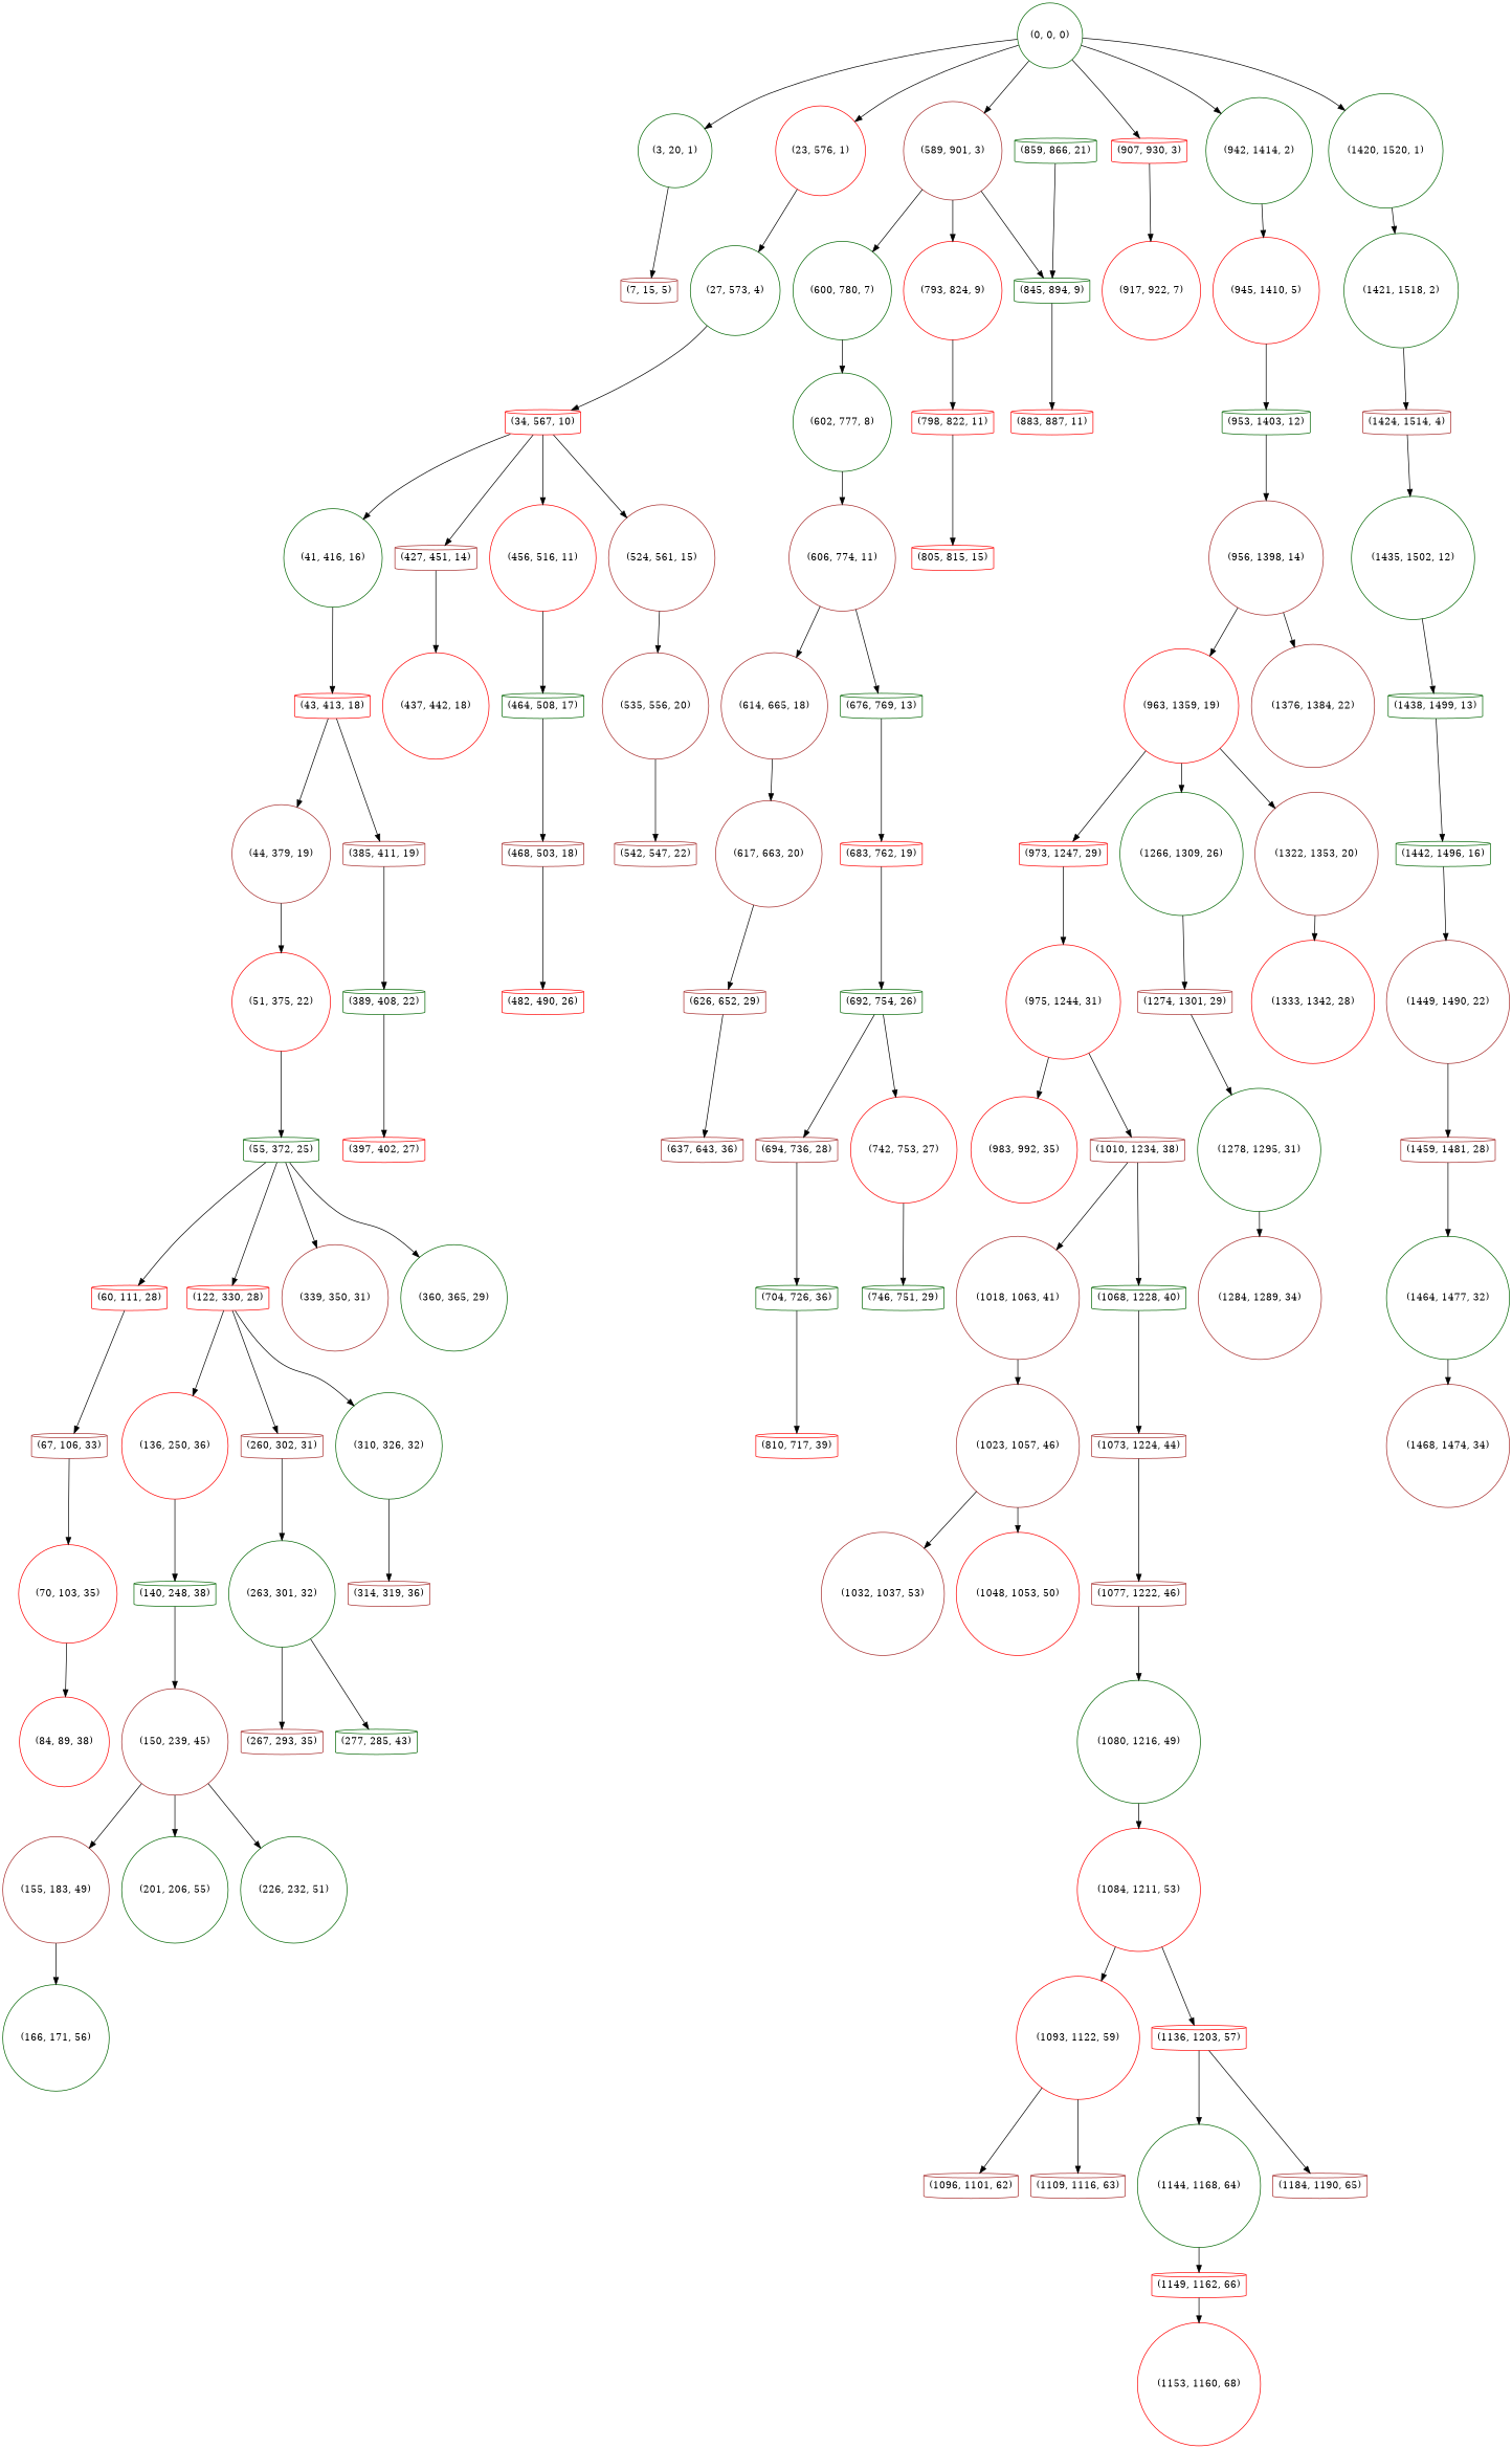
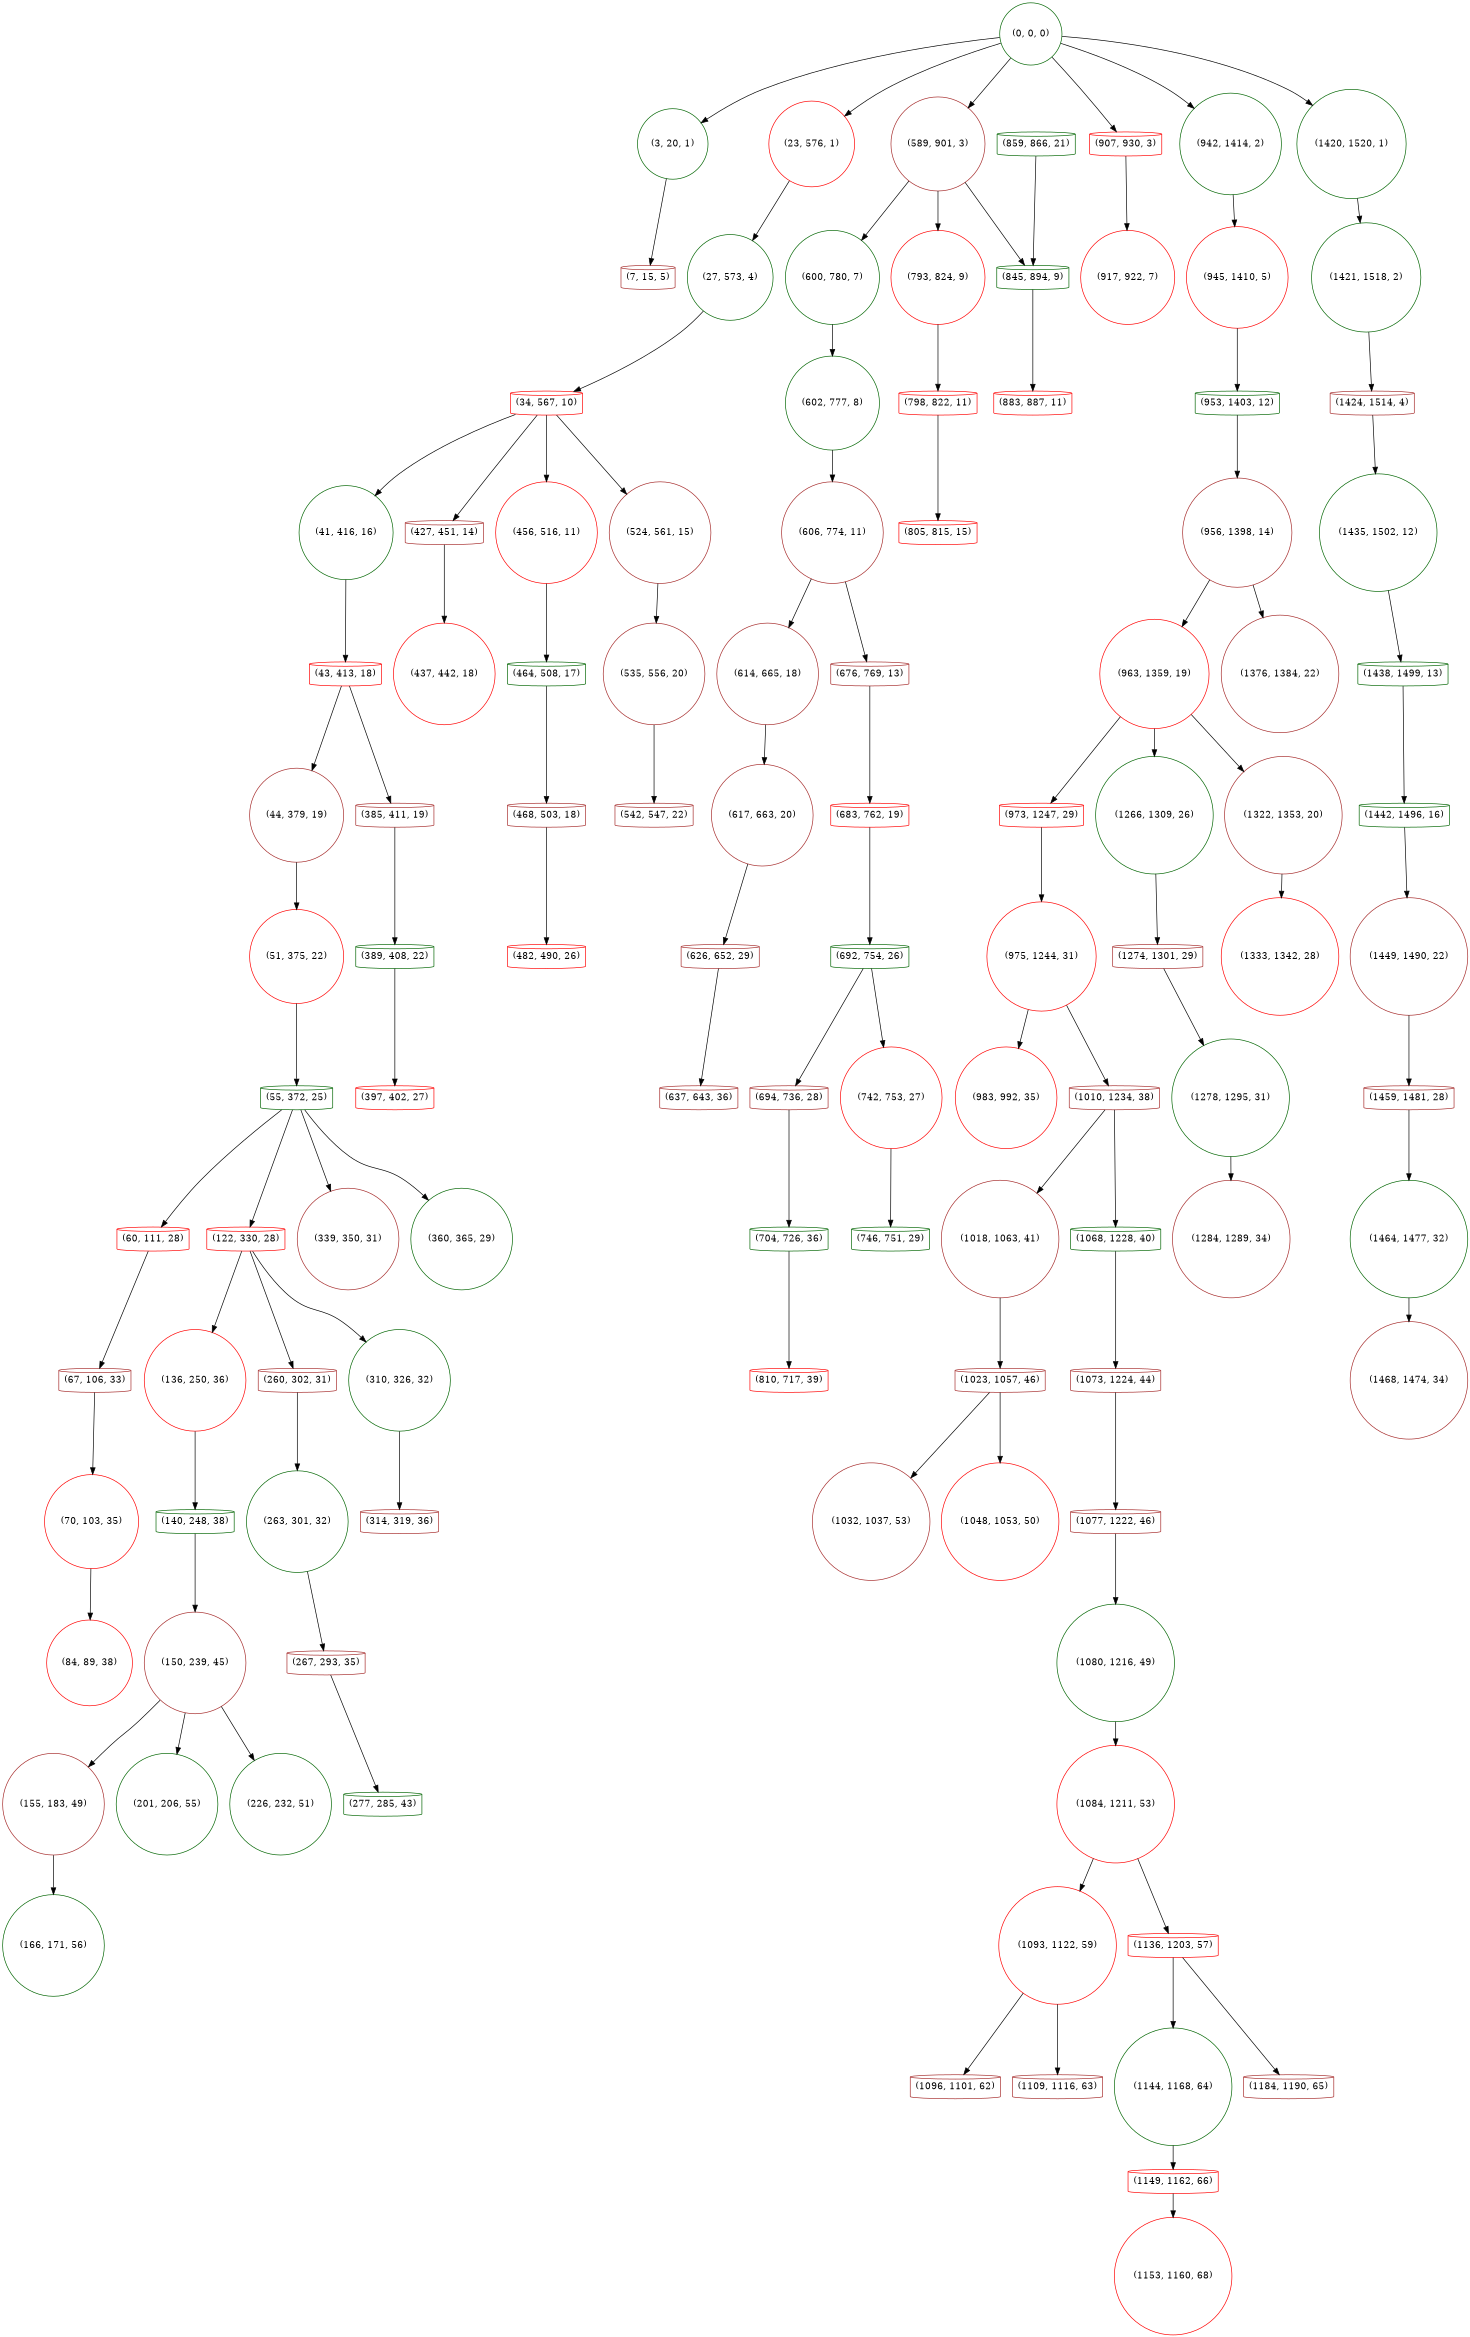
  digraph {
    node [color=brown shape=circle]
    "(0, 0, 0)" [color=darkgreen]
    "(3, 20, 1)" [color=darkgreen]
    "(23, 576, 1)" [color=red]
    "(589, 901, 3)"
    "(907, 930, 3)" [color=red shape=cylinder]
    "(942, 1414, 2)" [color=darkgreen]
    "(1420, 1520, 1)" [color=darkgreen]
    "(7, 15, 5)" [shape=cylinder]
    "(27, 573, 4)" [color=darkgreen]
    "(600, 780, 7)" [color=darkgreen]
    "(793, 824, 9)" [color=red]
    "(845, 894, 9)" [color=darkgreen shape=cylinder]
    "(917, 922, 7)" [color=red]
    "(945, 1410, 5)" [color=red]
    "(1421, 1518, 2)" [color=darkgreen]
    "(34, 567, 10)" [color=red shape=cylinder]
    "(41, 416, 16)" [color=darkgreen]
    "(427, 451, 14)" [shape=cylinder]
    "(456, 516, 11)" [color=red]
    "(524, 561, 15)"
    "(43, 413, 18)" [color=red shape=cylinder]
    "(437, 442, 18)" [color=red]
    "(464, 508, 17)" [color=darkgreen shape=cylinder]
    "(535, 556, 20)"
    "(44, 379, 19)"
    "(385, 411, 19)" [shape=cylinder]
    "(51, 375, 22)" [color=red]
    "(389, 408, 22)" [color=darkgreen shape=cylinder]
    "(55, 372, 25)" [color=darkgreen shape=cylinder]
    "(60, 111, 28)" [color=red shape=cylinder]
    "(122, 330, 28)" [color=red shape=cylinder]
    "(339, 350, 31)"
    "(360, 365, 29)" [color=darkgreen]
    "(67, 106, 33)" [shape=cylinder]
    "(136, 250, 36)" [color=red]
    "(260, 302, 31)" [shape=cylinder]
    "(310, 326, 32)" [color=darkgreen]
    "(70, 103, 35)" [color=red]
    "(84, 89, 38)" [color=red]
    "(140, 248, 38)" [color=darkgreen shape=cylinder]
    "(263, 301, 32)" [color=darkgreen]
    "(314, 319, 36)" [shape=cylinder]
    "(150, 239, 45)"
    "(155, 183, 49)"
    "(201, 206, 55)" [color=darkgreen]
    "(226, 232, 51)" [color=darkgreen]
    "(166, 171, 56)" [color=darkgreen]
    "(267, 293, 35)" [shape=cylinder]
    "(277, 285, 43)" [color=darkgreen shape=cylinder]
    "(397, 402, 27)" [color=red shape=cylinder]
    "(468, 503, 18)" [shape=cylinder]
    "(482, 490, 26)" [color=red shape=cylinder]
    "(542, 547, 22)" [shape=cylinder]
    "(602, 777, 8)" [color=darkgreen]
    "(798, 822, 11)" [color=red shape=cylinder]
    "(883, 887, 11)" [color=red shape=cylinder]
    "(606, 774, 11)"
    "(614, 665, 18)"
-   "(676, 769, 13)" [color=darkgreen shape=cylinder]
+   "(676, 769, 13)" [shape=cylinder]
    "(617, 663, 20)"
    "(683, 762, 19)" [color=red shape=cylinder]
    "(626, 652, 29)" [shape=cylinder]
    "(637, 643, 36)" [shape=cylinder]
    "(692, 754, 26)" [color=darkgreen shape=cylinder]
    "(694, 736, 28)" [shape=cylinder]
    "(742, 753, 27)" [color=red]
    "(704, 726, 36)" [color=darkgreen shape=cylinder]
    "(746, 751, 29)" [color=darkgreen shape=cylinder]
    n69 [color=red label="(810, 717, 39)" shape=cylinder]
    "(805, 815, 15)" [color=red shape=cylinder]
    "(859, 866, 21)" [color=darkgreen shape=cylinder]
    "(953, 1403, 12)" [color=darkgreen shape=cylinder]
    "(956, 1398, 14)"
    "(963, 1359, 19)" [color=red]
    "(1376, 1384, 22)"
    "(973, 1247, 29)" [color=red shape=cylinder]
    "(1266, 1309, 26)" [color=darkgreen]
    "(1322, 1353, 20)"
    "(975, 1244, 31)" [color=red]
    "(1274, 1301, 29)" [shape=cylinder]
    "(1333, 1342, 28)" [color=red]
    "(983, 992, 35)" [color=red]
    "(1010, 1234, 38)" [shape=cylinder]
    "(1018, 1063, 41)"
    "(1068, 1228, 40)" [color=darkgreen shape=cylinder]
-   "(1023, 1057, 46)"
+   "(1023, 1057, 46)" [shape=cylinder]
    "(1073, 1224, 44)" [shape=cylinder]
    "(1032, 1037, 53)"
    "(1048, 1053, 50)" [color=red]
    "(1077, 1222, 46)" [shape=cylinder]
    "(1080, 1216, 49)" [color=darkgreen]
    "(1084, 1211, 53)" [color=red]
    "(1093, 1122, 59)" [color=red]
    "(1136, 1203, 57)" [color=red shape=cylinder]
    "(1096, 1101, 62)" [shape=cylinder]
    "(1109, 1116, 63)" [shape=cylinder]
    "(1144, 1168, 64)" [color=darkgreen]
    "(1184, 1190, 65)" [shape=cylinder]
    "(1149, 1162, 66)" [color=red shape=cylinder]
    "(1153, 1160, 68)" [color=red]
    "(1278, 1295, 31)" [color=darkgreen]
    "(1284, 1289, 34)"
    "(1424, 1514, 4)" [shape=cylinder]
    "(1435, 1502, 12)" [color=darkgreen]
    "(1438, 1499, 13)" [color=darkgreen shape=cylinder]
    "(1442, 1496, 16)" [color=darkgreen shape=cylinder]
    "(1449, 1490, 22)"
    "(1459, 1481, 28)" [shape=cylinder]
    "(1464, 1477, 32)" [color=darkgreen]
    "(1468, 1474, 34)"
    "(0, 0, 0)" -> "(3, 20, 1)"
    "(0, 0, 0)" -> "(23, 576, 1)"
    "(0, 0, 0)" -> "(589, 901, 3)"
    "(0, 0, 0)" -> "(907, 930, 3)"
    "(0, 0, 0)" -> "(942, 1414, 2)"
    "(0, 0, 0)" -> "(1420, 1520, 1)"
    "(3, 20, 1)" -> "(7, 15, 5)"
    "(23, 576, 1)" -> "(27, 573, 4)"
    "(589, 901, 3)" -> "(600, 780, 7)"
    "(589, 901, 3)" -> "(793, 824, 9)"
    "(589, 901, 3)" -> "(845, 894, 9)"
    "(907, 930, 3)" -> "(917, 922, 7)"
    "(942, 1414, 2)" -> "(945, 1410, 5)"
    "(1420, 1520, 1)" -> "(1421, 1518, 2)"
    "(27, 573, 4)" -> "(34, 567, 10)"
    "(600, 780, 7)" -> "(602, 777, 8)"
    "(793, 824, 9)" -> "(798, 822, 11)"
    "(845, 894, 9)" -> "(883, 887, 11)"
    "(945, 1410, 5)" -> "(953, 1403, 12)"
    "(1421, 1518, 2)" -> "(1424, 1514, 4)"
    "(34, 567, 10)" -> "(41, 416, 16)"
    "(34, 567, 10)" -> "(427, 451, 14)"
    "(34, 567, 10)" -> "(456, 516, 11)"
    "(34, 567, 10)" -> "(524, 561, 15)"
    "(41, 416, 16)" -> "(43, 413, 18)"
    "(427, 451, 14)" -> "(437, 442, 18)"
    "(456, 516, 11)" -> "(464, 508, 17)"
    "(524, 561, 15)" -> "(535, 556, 20)"
    "(43, 413, 18)" -> "(44, 379, 19)"
    "(43, 413, 18)" -> "(385, 411, 19)"
    "(464, 508, 17)" -> "(468, 503, 18)"
    "(535, 556, 20)" -> "(542, 547, 22)"
    "(44, 379, 19)" -> "(51, 375, 22)"
    "(385, 411, 19)" -> "(389, 408, 22)"
    "(51, 375, 22)" -> "(55, 372, 25)"
    "(389, 408, 22)" -> "(397, 402, 27)"
    "(55, 372, 25)" -> "(60, 111, 28)"
    "(55, 372, 25)" -> "(122, 330, 28)"
    "(55, 372, 25)" -> "(339, 350, 31)"
    "(55, 372, 25)" -> "(360, 365, 29)"
    "(60, 111, 28)" -> "(67, 106, 33)"
    "(122, 330, 28)" -> "(136, 250, 36)"
    "(122, 330, 28)" -> "(260, 302, 31)"
    "(122, 330, 28)" -> "(310, 326, 32)"
    "(67, 106, 33)" -> "(70, 103, 35)"
    "(136, 250, 36)" -> "(140, 248, 38)"
    "(260, 302, 31)" -> "(263, 301, 32)"
    "(310, 326, 32)" -> "(314, 319, 36)"
    "(70, 103, 35)" -> "(84, 89, 38)"
    "(140, 248, 38)" -> "(150, 239, 45)"
    "(263, 301, 32)" -> "(267, 293, 35)"
    "(150, 239, 45)" -> "(155, 183, 49)"
    "(150, 239, 45)" -> "(201, 206, 55)"
    "(150, 239, 45)" -> "(226, 232, 51)"
    "(155, 183, 49)" -> "(166, 171, 56)"
-   "(263, 301, 32)" -> "(277, 285, 43)"
+   "(267, 293, 35)" -> "(277, 285, 43)"
    "(468, 503, 18)" -> "(482, 490, 26)"
    "(602, 777, 8)" -> "(606, 774, 11)"
    "(798, 822, 11)" -> "(805, 815, 15)"
    "(606, 774, 11)" -> "(614, 665, 18)"
    "(606, 774, 11)" -> "(676, 769, 13)"
    "(614, 665, 18)" -> "(617, 663, 20)"
    "(676, 769, 13)" -> "(683, 762, 19)"
    "(617, 663, 20)" -> "(626, 652, 29)"
    "(683, 762, 19)" -> "(692, 754, 26)"
    "(626, 652, 29)" -> "(637, 643, 36)"
    "(692, 754, 26)" -> "(694, 736, 28)"
    "(692, 754, 26)" -> "(742, 753, 27)"
    "(694, 736, 28)" -> "(704, 726, 36)"
    "(742, 753, 27)" -> "(746, 751, 29)"
    "(704, 726, 36)" -> n69
    "(859, 866, 21)" -> "(845, 894, 9)"
    "(953, 1403, 12)" -> "(956, 1398, 14)"
    "(956, 1398, 14)" -> "(963, 1359, 19)"
    "(956, 1398, 14)" -> "(1376, 1384, 22)"
    "(963, 1359, 19)" -> "(973, 1247, 29)"
    "(963, 1359, 19)" -> "(1266, 1309, 26)"
    "(963, 1359, 19)" -> "(1322, 1353, 20)"
    "(973, 1247, 29)" -> "(975, 1244, 31)"
    "(1266, 1309, 26)" -> "(1274, 1301, 29)"
    "(1322, 1353, 20)" -> "(1333, 1342, 28)"
    "(975, 1244, 31)" -> "(983, 992, 35)"
    "(975, 1244, 31)" -> "(1010, 1234, 38)"
    "(1274, 1301, 29)" -> "(1278, 1295, 31)"
    "(1010, 1234, 38)" -> "(1018, 1063, 41)"
    "(1010, 1234, 38)" -> "(1068, 1228, 40)"
    "(1018, 1063, 41)" -> "(1023, 1057, 46)"
    "(1068, 1228, 40)" -> "(1073, 1224, 44)"
    "(1023, 1057, 46)" -> "(1032, 1037, 53)"
    "(1023, 1057, 46)" -> "(1048, 1053, 50)"
    "(1073, 1224, 44)" -> "(1077, 1222, 46)"
    "(1077, 1222, 46)" -> "(1080, 1216, 49)"
    "(1080, 1216, 49)" -> "(1084, 1211, 53)"
    "(1084, 1211, 53)" -> "(1093, 1122, 59)"
    "(1084, 1211, 53)" -> "(1136, 1203, 57)"
    "(1093, 1122, 59)" -> "(1096, 1101, 62)"
    "(1093, 1122, 59)" -> "(1109, 1116, 63)"
    "(1136, 1203, 57)" -> "(1144, 1168, 64)"
    "(1136, 1203, 57)" -> "(1184, 1190, 65)"
    "(1144, 1168, 64)" -> "(1149, 1162, 66)"
    "(1149, 1162, 66)" -> "(1153, 1160, 68)"
    "(1278, 1295, 31)" -> "(1284, 1289, 34)"
    "(1424, 1514, 4)" -> "(1435, 1502, 12)"
    "(1435, 1502, 12)" -> "(1438, 1499, 13)"
    "(1438, 1499, 13)" -> "(1442, 1496, 16)"
    "(1442, 1496, 16)" -> "(1449, 1490, 22)"
    "(1449, 1490, 22)" -> "(1459, 1481, 28)"
    "(1459, 1481, 28)" -> "(1464, 1477, 32)"
    "(1464, 1477, 32)" -> "(1468, 1474, 34)"
  }
